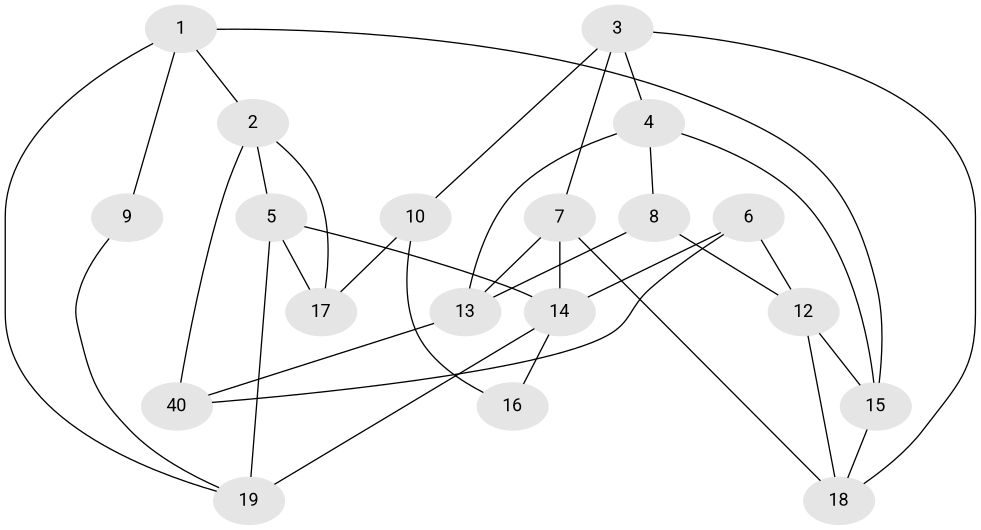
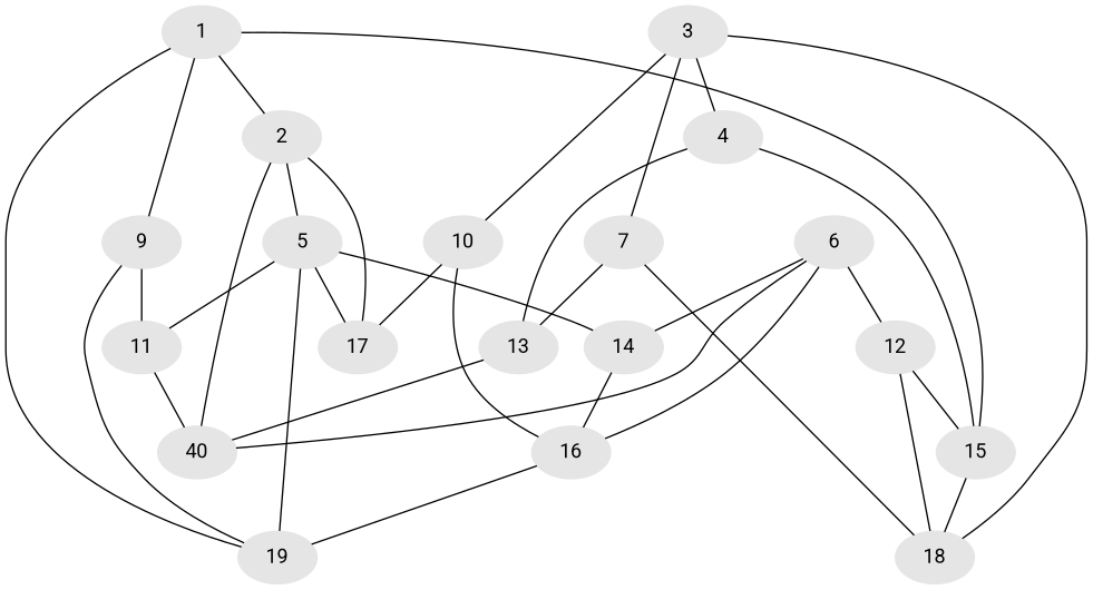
  graph {
    fontname=Roboto
    node [color=gray90 fontname=Roboto style=filled]
    edge [fontname=Roboto]
    1
    2
    9
    15
    19
    17
    n7 [label=40]
    5
+   11
    18
    3
    4
    7
    10
-   8
    13
    14
    16
    12
    6
    1 -- 2
    1 -- 9
    1 -- 15
    1 -- 19
    2 -- 17
    2 -- n7
    2 -- 5
    9 -- 19
+   9 -- 11
    15 -- 18
    5 -- 19
    5 -- 17
+   5 -- 11
    5 -- 14
+   11 -- n7
    3 -- 18
    3 -- 4
    3 -- 7
    3 -- 10
    4 -- 15
-   4 -- 8
    4 -- 13
    7 -- 18
    7 -- 13
-   7 -- 14
    10 -- 17
    10 -- 16
-   8 -- 13
-   8 -- 12
    13 -- n7
    14 -- 16
-   14 -- 19
+   16 -- 19
    12 -- 15
    12 -- 18
    6 -- n7
    6 -- 14
+   6 -- 16
    6 -- 12
  }
